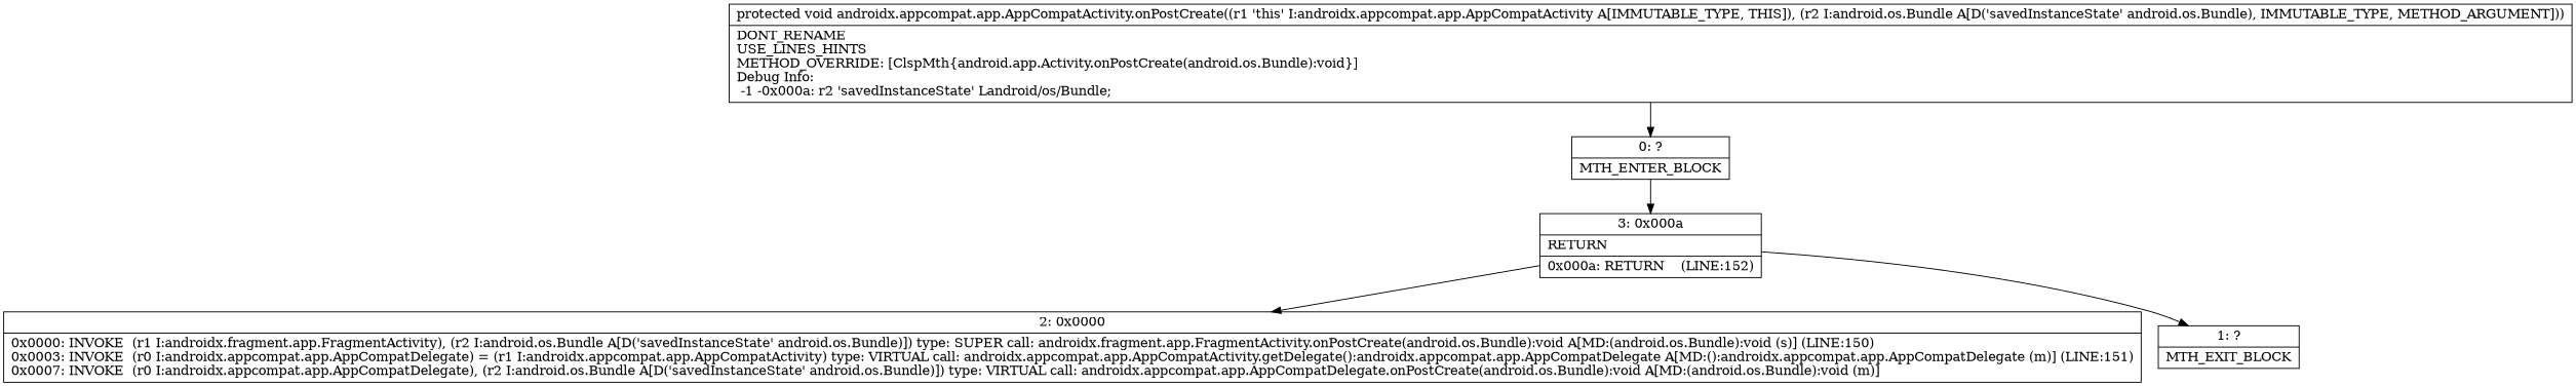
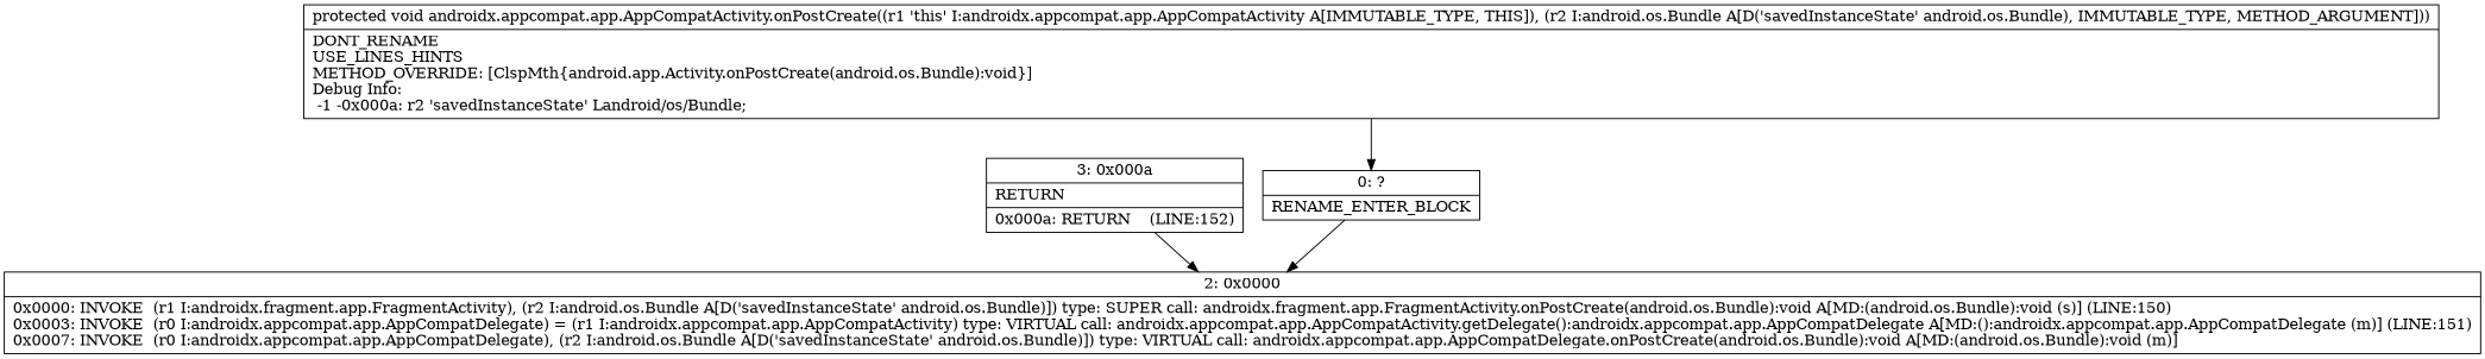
  digraph {
    node [shape=record]
-   n1 [label="{0\:\ ?|MTH_ENTER_BLOCK\l}"]
+   n1 [label="{0\:\ ?|RENAME_ENTER_BLOCK\l}"]
    n2 [label="{2\:\ 0x0000|0x0000: INVOKE  (r1 I:androidx.fragment.app.FragmentActivity), (r2 I:android.os.Bundle A[D('savedInstanceState' android.os.Bundle)]) type: SUPER call: androidx.fragment.app.FragmentActivity.onPostCreate(android.os.Bundle):void A[MD:(android.os.Bundle):void (s)] (LINE:150)\l0x0003: INVOKE  (r0 I:androidx.appcompat.app.AppCompatDelegate) = (r1 I:androidx.appcompat.app.AppCompatActivity) type: VIRTUAL call: androidx.appcompat.app.AppCompatActivity.getDelegate():androidx.appcompat.app.AppCompatDelegate A[MD:():androidx.appcompat.app.AppCompatDelegate (m)] (LINE:151)\l0x0007: INVOKE  (r0 I:androidx.appcompat.app.AppCompatDelegate), (r2 I:android.os.Bundle A[D('savedInstanceState' android.os.Bundle)]) type: VIRTUAL call: androidx.appcompat.app.AppCompatDelegate.onPostCreate(android.os.Bundle):void A[MD:(android.os.Bundle):void (m)]\l}"]
    n3 [label="{3\:\ 0x000a|RETURN\l|0x000a: RETURN    (LINE:152)\l}"]
-   n4 [label="{1\:\ ?|MTH_EXIT_BLOCK\l}"]
    n5 [label="{protected void androidx.appcompat.app.AppCompatActivity.onPostCreate((r1 'this' I:androidx.appcompat.app.AppCompatActivity A[IMMUTABLE_TYPE, THIS]), (r2 I:android.os.Bundle A[D('savedInstanceState' android.os.Bundle), IMMUTABLE_TYPE, METHOD_ARGUMENT]))  | DONT_RENAME\lUSE_LINES_HINTS\lMETHOD_OVERRIDE: [ClspMth\{android.app.Activity.onPostCreate(android.os.Bundle):void\}]\lDebug Info:\l  \-1 \-0x000a: r2 'savedInstanceState' Landroid\/os\/Bundle;\l}"]
-   n1 -> n3
+   n1 -> n2
    n3 -> n2
-   n3 -> n4
    n5 -> n1
  }
